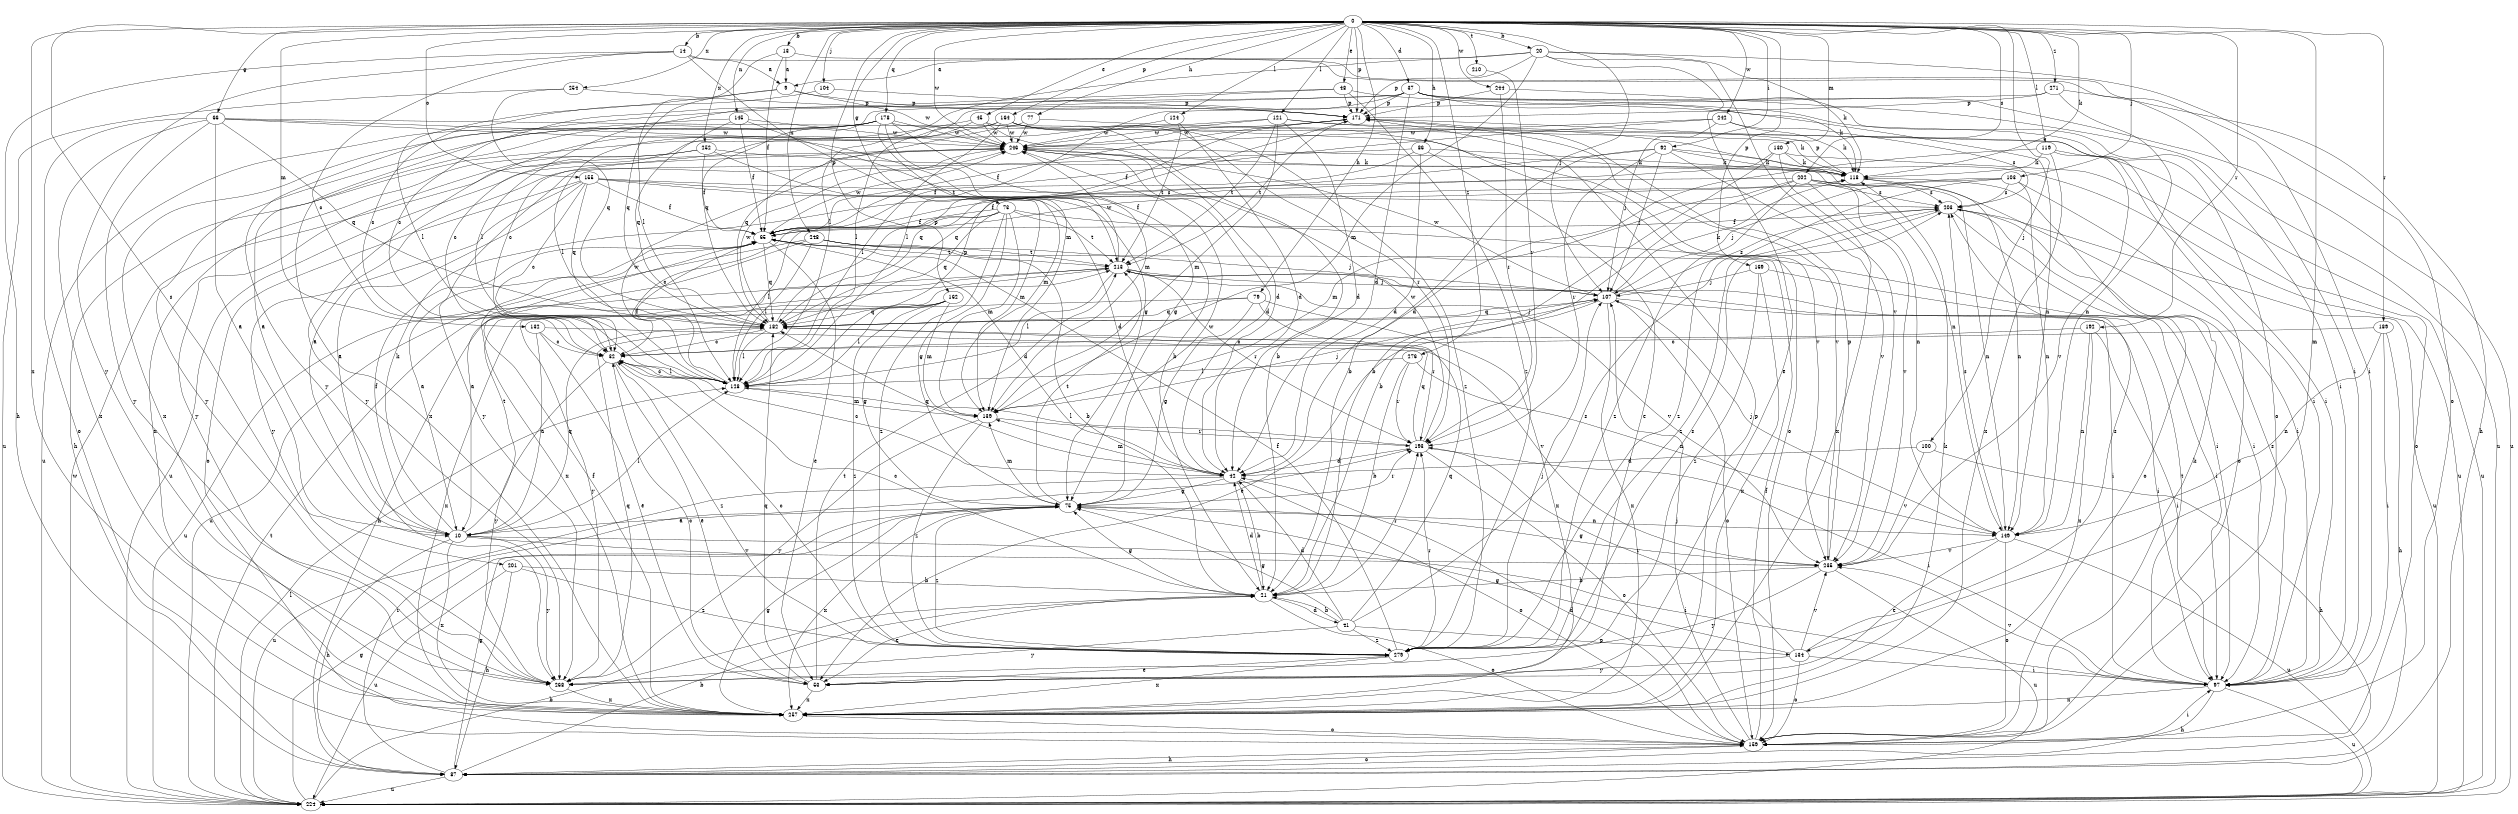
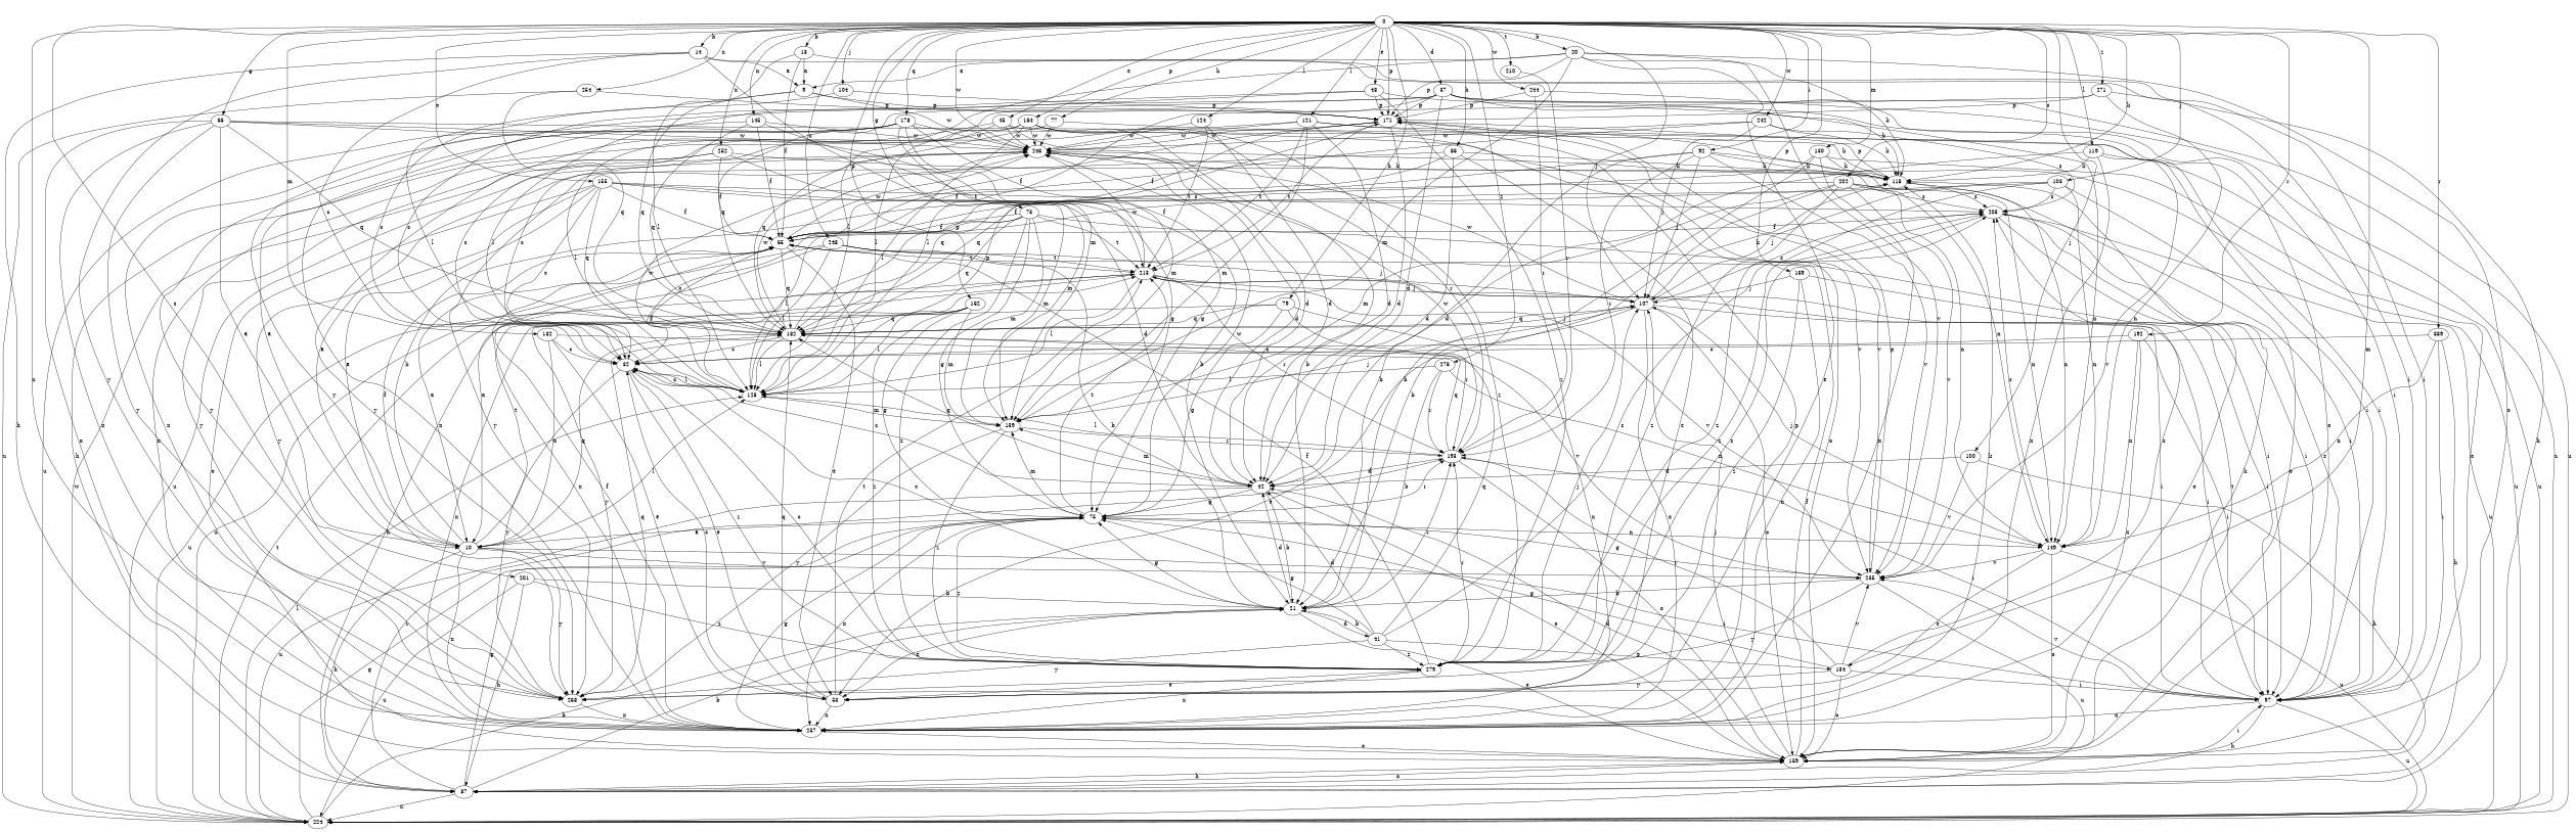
  strict digraph {
    0
    13
    14
    20
    37
    45
    48
    66
    73
    77
    79
    86
    92
    100
    103
    104
    107
    118
    119
    121
    124
    130
    132
    134
    145
    155
    162
    164
    169
    171
    178
-   189
+   189 [label=389]
    192
    201
    202
    210
    242
    244
    246
    248
    252
    254
    257
    271
    276
    9
    128
    65
    97
    87
    268
    32
    139
    235
    53
    159
    182
    42
    224
    279
    149
    10
    21
    213
    75
    193
    203
    41
    0 -> 13 [label=b]
    0 -> 14 [label=b]
    0 -> 20 [label=b]
    0 -> 37 [label=d]
    0 -> 45 [label=e]
    0 -> 48 [label=e]
    0 -> 66 [label=g]
    0 -> 73 [label=g]
    0 -> 77 [label=h]
    0 -> 79 [label=h]
    0 -> 86 [label=h]
    0 -> 92 [label=i]
    0 -> 100 [label=j]
    0 -> 103 [label=j]
    0 -> 104 [label=j]
    0 -> 107 [label=j]
    0 -> 118 [label=k]
    0 -> 119 [label=l]
    0 -> 121 [label=l]
    0 -> 124 [label=l]
    0 -> 130 [label=m]
    0 -> 132 [label=m]
    0 -> 134 [label=m]
    0 -> 145 [label=n]
    0 -> 155 [label=o]
    0 -> 162 [label=p]
    0 -> 164 [label=p]
    0 -> 169 [label=p]
    0 -> 171 [label=p]
    0 -> 178 [label=q]
    0 -> 189 [label=r]
    0 -> 192 [label=r]
    0 -> 201 [label=s]
    0 -> 202 [label=s]
    0 -> 210 [label=t]
    0 -> 242 [label=w]
    0 -> 244 [label=w]
    0 -> 246 [label=w]
    0 -> 248 [label=x]
    0 -> 252 [label=x]
    0 -> 254 [label=x]
    0 -> 257 [label=x]
    0 -> 271 [label=z]
    0 -> 276 [label=z]
    13 -> 9 [label=a]
    13 -> 128 [label=l]
    13 -> 65 [label=f]
    13 -> 97 [label=i]
    14 -> 9 [label=a]
    14 -> 97 [label=i]
    14 -> 87 [label=h]
    14 -> 268 [label=y]
    14 -> 32 [label=c]
    14 -> 139 [label=m]
    20 -> 118 [label=k]
    20 -> 171 [label=p]
    20 -> 9 [label=a]
    20 -> 128 [label=l]
    20 -> 139 [label=m]
    20 -> 235 [label=v]
    20 -> 53 [label=e]
    20 -> 159 [label=o]
    37 -> 118 [label=k]
    37 -> 171 [label=p]
    37 -> 128 [label=l]
    37 -> 97 [label=i]
    37 -> 268 [label=y]
    37 -> 159 [label=o]
    37 -> 182 [label=q]
    37 -> 42 [label=d]
    37 -> 224 [label=u]
    45 -> 246 [label=w]
    45 -> 128 [label=l]
    45 -> 268 [label=y]
    45 -> 159 [label=o]
    45 -> 42 [label=d]
    48 -> 171 [label=p]
    48 -> 128 [label=l]
    48 -> 32 [label=c]
    48 -> 279 [label=z]
    48 -> 149 [label=n]
    66 -> 246 [label=w]
    66 -> 257 [label=x]
    66 -> 268 [label=y]
    66 -> 235 [label=v]
    66 -> 159 [label=o]
    66 -> 182 [label=q]
    66 -> 10 [label=a]
    66 -> 21 [label=b]
    73 -> 128 [label=l]
    73 -> 65 [label=f]
    73 -> 97 [label=i]
    73 -> 32 [label=c]
    73 -> 139 [label=m]
    73 -> 182 [label=q]
    73 -> 279 [label=z]
    73 -> 213 [label=t]
    73 -> 75 [label=g]
    77 -> 246 [label=w]
    77 -> 97 [label=i]
    77 -> 182 [label=q]
    79 -> 257 [label=x]
    79 -> 268 [label=y]
    79 -> 182 [label=q]
    79 -> 75 [label=g]
    79 -> 193 [label=r]
    86 -> 118 [label=k]
    86 -> 65 [label=f]
    86 -> 268 [label=y]
    86 -> 53 [label=e]
    86 -> 42 [label=d]
    92 -> 107 [label=j]
    92 -> 118 [label=k]
    92 -> 235 [label=v]
    92 -> 182 [label=q]
    92 -> 224 [label=u]
    92 -> 21 [label=b]
    92 -> 193 [label=r]
    100 -> 87 [label=h]
    100 -> 235 [label=v]
    100 -> 42 [label=d]
    103 -> 107 [label=j]
    103 -> 65 [label=f]
    103 -> 159 [label=o]
    103 -> 279 [label=z]
    103 -> 149 [label=n]
    103 -> 203 [label=s]
    104 -> 171 [label=p]
    104 -> 32 [label=c]
    107 -> 118 [label=k]
    107 -> 246 [label=w]
    107 -> 257 [label=x]
    107 -> 97 [label=i]
    107 -> 53 [label=e]
    107 -> 159 [label=o]
    107 -> 182 [label=q]
    107 -> 203 [label=s]
    118 -> 171 [label=p]
    118 -> 149 [label=n]
    118 -> 203 [label=s]
    119 -> 118 [label=k]
    119 -> 257 [label=x]
    119 -> 235 [label=v]
    119 -> 42 [label=d]
    119 -> 224 [label=u]
    121 -> 246 [label=w]
    121 -> 97 [label=i]
    121 -> 32 [label=c]
    121 -> 139 [label=m]
    121 -> 42 [label=d]
    121 -> 149 [label=n]
    121 -> 213 [label=t]
    124 -> 246 [label=w]
    124 -> 42 [label=d]
    124 -> 213 [label=t]
    130 -> 118 [label=k]
    130 -> 257 [label=x]
    130 -> 159 [label=o]
    130 -> 182 [label=q]
    130 -> 21 [label=b]
    132 -> 32 [label=c]
    132 -> 235 [label=v]
    132 -> 53 [label=e]
    132 -> 10 [label=a]
    134 -> 97 [label=i]
    134 -> 268 [label=y]
    134 -> 235 [label=v]
    134 -> 159 [label=o]
    134 -> 75 [label=g]
    134 -> 193 [label=r]
    134 -> 203 [label=s]
    145 -> 246 [label=w]
    145 -> 257 [label=x]
    145 -> 65 [label=f]
    145 -> 182 [label=q]
    145 -> 75 [label=g]
    155 -> 65 [label=f]
    155 -> 268 [label=y]
    155 -> 32 [label=c]
    155 -> 139 [label=m]
    155 -> 159 [label=o]
    155 -> 182 [label=q]
    155 -> 42 [label=d]
    155 -> 10 [label=a]
    155 -> 203 [label=s]
    162 -> 257 [label=x]
    162 -> 128 [label=l]
    162 -> 139 [label=m]
    162 -> 182 [label=q]
    162 -> 279 [label=z]
    162 -> 75 [label=g]
    164 -> 246 [label=w]
    164 -> 128 [label=l]
    164 -> 87 [label=h]
    164 -> 32 [label=c]
    164 -> 279 [label=z]
    164 -> 21 [label=b]
    164 -> 193 [label=r]
    169 -> 107 [label=j]
    169 -> 257 [label=x]
    169 -> 97 [label=i]
    169 -> 279 [label=z]
    171 -> 246 [label=w]
    171 -> 65 [label=f]
    171 -> 235 [label=v]
    171 -> 213 [label=t]
    178 -> 118 [label=k]
    178 -> 246 [label=w]
    178 -> 257 [label=x]
    178 -> 268 [label=y]
    178 -> 139 [label=m]
    178 -> 224 [label=u]
    178 -> 10 [label=a]
    178 -> 213 [label=t]
    178 -> 75 [label=g]
    189 -> 97 [label=i]
    189 -> 87 [label=h]
    189 -> 32 [label=c]
    189 -> 149 [label=n]
    192 -> 257 [label=x]
    192 -> 97 [label=i]
    192 -> 32 [label=c]
    192 -> 149 [label=n]
    201 -> 87 [label=h]
    201 -> 224 [label=u]
    201 -> 279 [label=z]
    201 -> 21 [label=b]
    202 -> 65 [label=f]
    202 -> 97 [label=i]
    202 -> 139 [label=m]
    202 -> 235 [label=v]
    202 -> 279 [label=z]
    202 -> 149 [label=n]
    202 -> 21 [label=b]
    202 -> 203 [label=s]
    210 -> 193 [label=r]
    242 -> 107 [label=j]
    242 -> 118 [label=k]
    242 -> 246 [label=w]
    242 -> 65 [label=f]
    242 -> 203 [label=s]
    244 -> 171 [label=p]
    244 -> 224 [label=u]
    244 -> 193 [label=r]
    246 -> 118 [label=k]
    246 -> 42 [label=d]
    246 -> 224 [label=u]
    246 -> 149 [label=n]
    246 -> 10 [label=a]
    248 -> 107 [label=j]
    248 -> 128 [label=l]
    248 -> 224 [label=u]
    248 -> 10 [label=a]
    248 -> 21 [label=b]
    248 -> 213 [label=t]
    252 -> 118 [label=k]
    252 -> 257 [label=x]
    252 -> 65 [label=f]
    252 -> 268 [label=y]
    252 -> 139 [label=m]
    254 -> 171 [label=p]
    254 -> 182 [label=q]
    254 -> 224 [label=u]
    257 -> 118 [label=k]
    257 -> 171 [label=p]
    257 -> 65 [label=f]
    257 -> 159 [label=o]
    257 -> 75 [label=g]
    271 -> 171 [label=p]
    271 -> 128 [label=l]
    271 -> 87 [label=h]
    271 -> 149 [label=n]
    276 -> 128 [label=l]
    276 -> 149 [label=n]
    276 -> 21 [label=b]
    276 -> 193 [label=r]
    9 -> 171 [label=p]
    9 -> 246 [label=w]
    9 -> 128 [label=l]
    9 -> 182 [label=q]
    128 -> 171 [label=p]
    128 -> 246 [label=w]
    128 -> 65 [label=f]
    128 -> 32 [label=c]
    128 -> 139 [label=m]
    65 -> 246 [label=w]
    65 -> 257 [label=x]
    65 -> 53 [label=e]
    65 -> 182 [label=q]
-   65 -> 42 [label=d]
+   171 -> 42 [label=d]
    65 -> 10 [label=a]
    65 -> 213 [label=t]
    97 -> 257 [label=x]
    97 -> 87 [label=h]
    97 -> 235 [label=v]
    97 -> 224 [label=u]
    97 -> 213 [label=t]
    97 -> 203 [label=s]
    87 -> 159 [label=o]
    87 -> 224 [label=u]
    87 -> 21 [label=b]
    87 -> 75 [label=g]
    87 -> 193 [label=r]
    268 -> 257 [label=x]
    268 -> 182 [label=q]
    32 -> 128 [label=l]
    32 -> 268 [label=y]
    32 -> 53 [label=e]
    32 -> 279 [label=z]
    139 -> 107 [label=j]
    139 -> 268 [label=y]
    139 -> 279 [label=z]
    139 -> 193 [label=r]
    235 -> 171 [label=p]
    235 -> 268 [label=y]
    235 -> 224 [label=u]
    235 -> 21 [label=b]
    235 -> 75 [label=g]
    53 -> 257 [label=x]
    53 -> 32 [label=c]
    53 -> 182 [label=q]
    53 -> 213 [label=t]
    159 -> 107 [label=j]
    159 -> 118 [label=k]
    159 -> 65 [label=f]
    159 -> 97 [label=i]
    159 -> 87 [label=h]
    159 -> 42 [label=d]
    182 -> 107 [label=j]
    182 -> 171 [label=p]
    182 -> 246 [label=w]
    182 -> 128 [label=l]
    182 -> 32 [label=c]
    42 -> 32 [label=c]
    42 -> 139 [label=m]
    42 -> 159 [label=o]
    42 -> 182 [label=q]
    42 -> 224 [label=u]
    42 -> 21 [label=b]
    42 -> 75 [label=g]
    224 -> 246 [label=w]
    224 -> 128 [label=l]
    224 -> 21 [label=b]
    224 -> 213 [label=t]
    224 -> 75 [label=g]
    279 -> 107 [label=j]
    279 -> 257 [label=x]
    279 -> 65 [label=f]
    279 -> 32 [label=c]
    279 -> 53 [label=e]
    279 -> 193 [label=r]
    279 -> 203 [label=s]
    149 -> 107 [label=j]
    149 -> 235 [label=v]
    149 -> 53 [label=e]
    149 -> 159 [label=o]
    149 -> 224 [label=u]
    149 -> 203 [label=s]
    10 -> 118 [label=k]
    10 -> 257 [label=x]
    10 -> 128 [label=l]
    10 -> 65 [label=f]
    10 -> 97 [label=i]
    10 -> 87 [label=h]
    10 -> 268 [label=y]
    10 -> 235 [label=v]
    10 -> 182 [label=q]
    10 -> 213 [label=t]
    21 -> 32 [label=c]
    21 -> 53 [label=e]
    21 -> 159 [label=o]
    21 -> 42 [label=d]
    21 -> 75 [label=g]
    21 -> 193 [label=r]
    21 -> 41 [label=d]
    213 -> 107 [label=j]
    213 -> 246 [label=w]
    213 -> 128 [label=l]
    213 -> 97 [label=i]
    213 -> 87 [label=h]
    213 -> 235 [label=v]
    213 -> 224 [label=u]
    213 -> 193 [label=r]
    75 -> 246 [label=w]
    75 -> 257 [label=x]
    75 -> 139 [label=m]
    75 -> 279 [label=z]
    75 -> 149 [label=n]
    75 -> 10 [label=a]
    75 -> 213 [label=t]
    75 -> 193 [label=r]
    193 -> 246 [label=w]
    193 -> 128 [label=l]
    193 -> 97 [label=i]
    193 -> 159 [label=o]
    193 -> 182 [label=q]
    193 -> 42 [label=d]
    203 -> 65 [label=f]
    203 -> 97 [label=i]
    203 -> 159 [label=o]
    203 -> 224 [label=u]
    203 -> 279 [label=z]
    41 -> 134 [label=p]
    41 -> 268 [label=y]
    41 -> 182 [label=q]
    41 -> 42 [label=d]
    41 -> 279 [label=z]
    41 -> 21 [label=b]
    41 -> 75 [label=g]
    41 -> 203 [label=s]
  }
